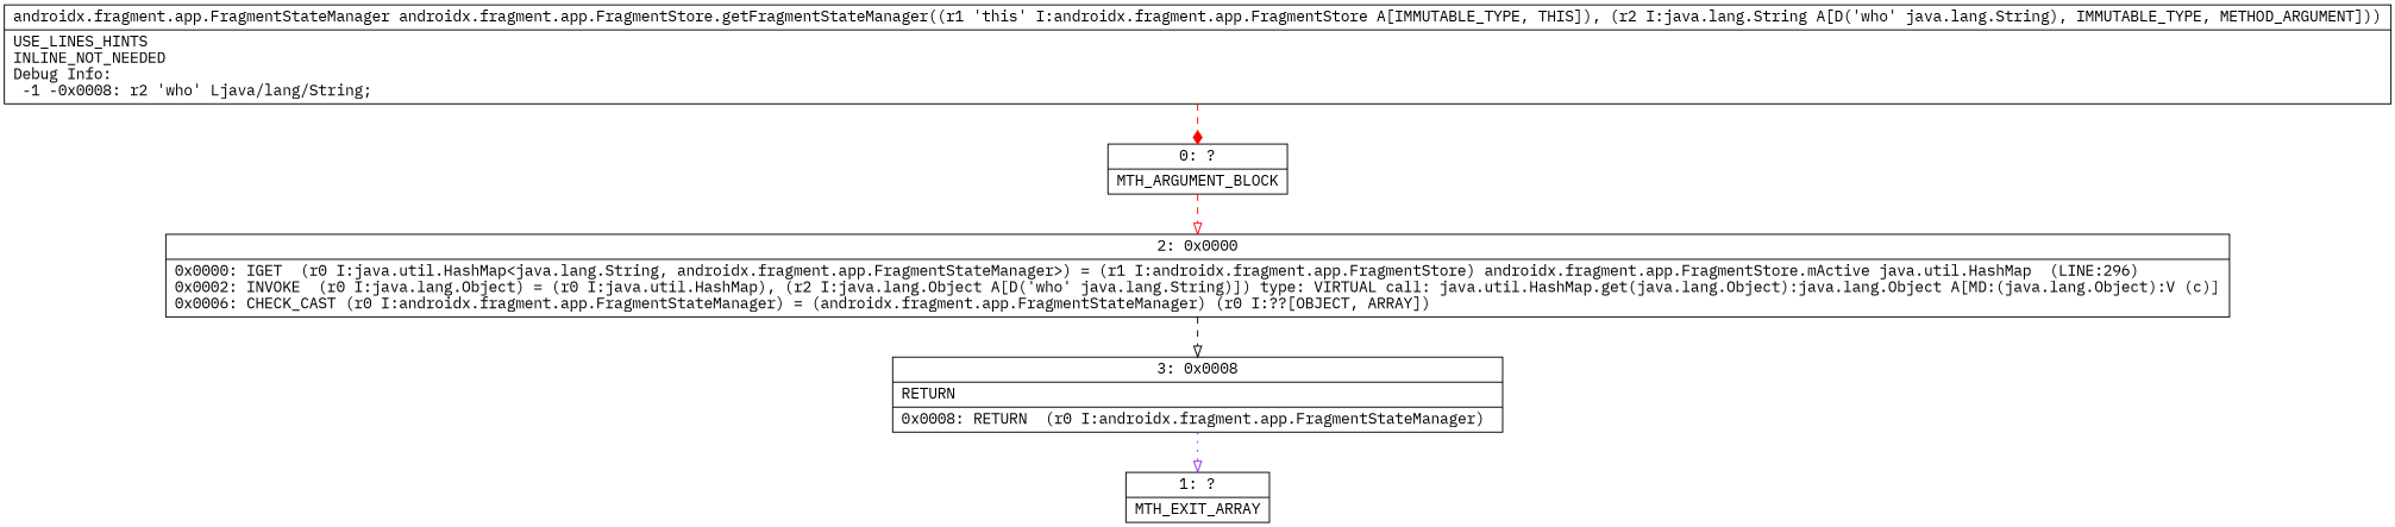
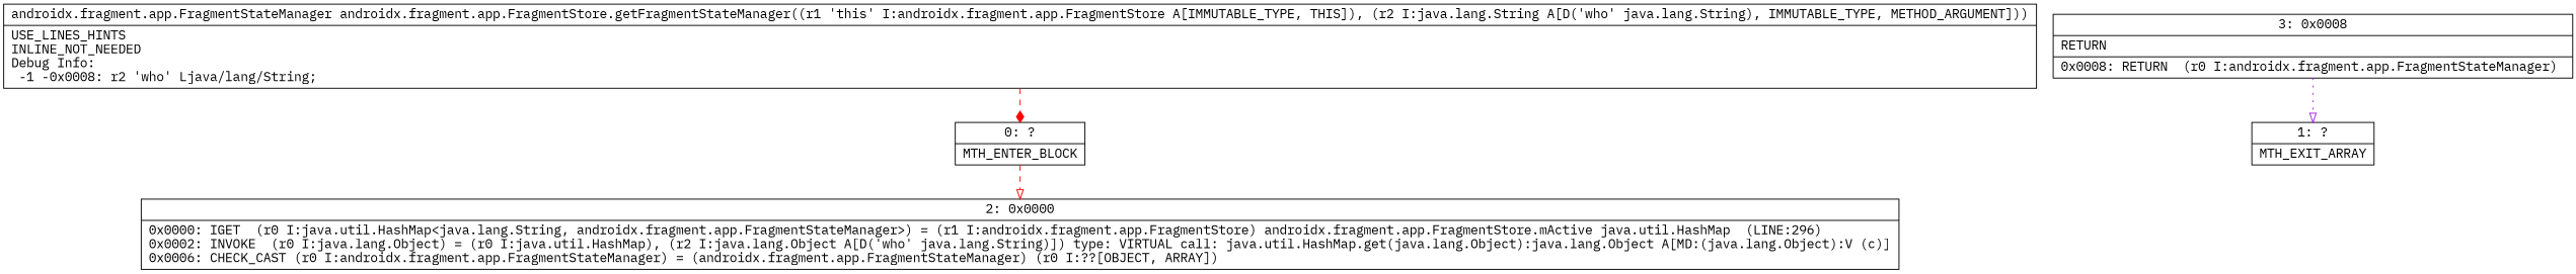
  digraph {
    fontname="IBM Plex Mono"
    node [fontname="IBM Plex Mono" shape=record]
    edge [arrowhead=onormal color=red fontname="IBM Plex Mono" style=dashed]
-   n1 [label="{0\:\ ?|MTH_ARGUMENT_BLOCK\l}"]
+   n1 [label="{0\:\ ?|MTH_ENTER_BLOCK\l}"]
    n2 [label="{2\:\ 0x0000|0x0000: IGET  (r0 I:java.util.HashMap\<java.lang.String, androidx.fragment.app.FragmentStateManager\>) = (r1 I:androidx.fragment.app.FragmentStore) androidx.fragment.app.FragmentStore.mActive java.util.HashMap  (LINE:296)\l0x0002: INVOKE  (r0 I:java.lang.Object) = (r0 I:java.util.HashMap), (r2 I:java.lang.Object A[D('who' java.lang.String)]) type: VIRTUAL call: java.util.HashMap.get(java.lang.Object):java.lang.Object A[MD:(java.lang.Object):V (c)]\l0x0006: CHECK_CAST (r0 I:androidx.fragment.app.FragmentStateManager) = (androidx.fragment.app.FragmentStateManager) (r0 I:??[OBJECT, ARRAY]) \l}"]
    n3 [label="{3\:\ 0x0008|RETURN\l|0x0008: RETURN  (r0 I:androidx.fragment.app.FragmentStateManager) \l}"]
    n4 [label="{1\:\ ?|MTH_EXIT_ARRAY\l}"]
    n5 [label="{androidx.fragment.app.FragmentStateManager androidx.fragment.app.FragmentStore.getFragmentStateManager((r1 'this' I:androidx.fragment.app.FragmentStore A[IMMUTABLE_TYPE, THIS]), (r2 I:java.lang.String A[D('who' java.lang.String), IMMUTABLE_TYPE, METHOD_ARGUMENT]))  | USE_LINES_HINTS\lINLINE_NOT_NEEDED\lDebug Info:\l  \-1 \-0x0008: r2 'who' Ljava\/lang\/String;\l}"]
    n1 -> n2
-   n2 -> n3 [color=black]
    n3 -> n4 [color=purple style=dotted]
    n5 -> n1 [arrowhead=diamond]
  }
